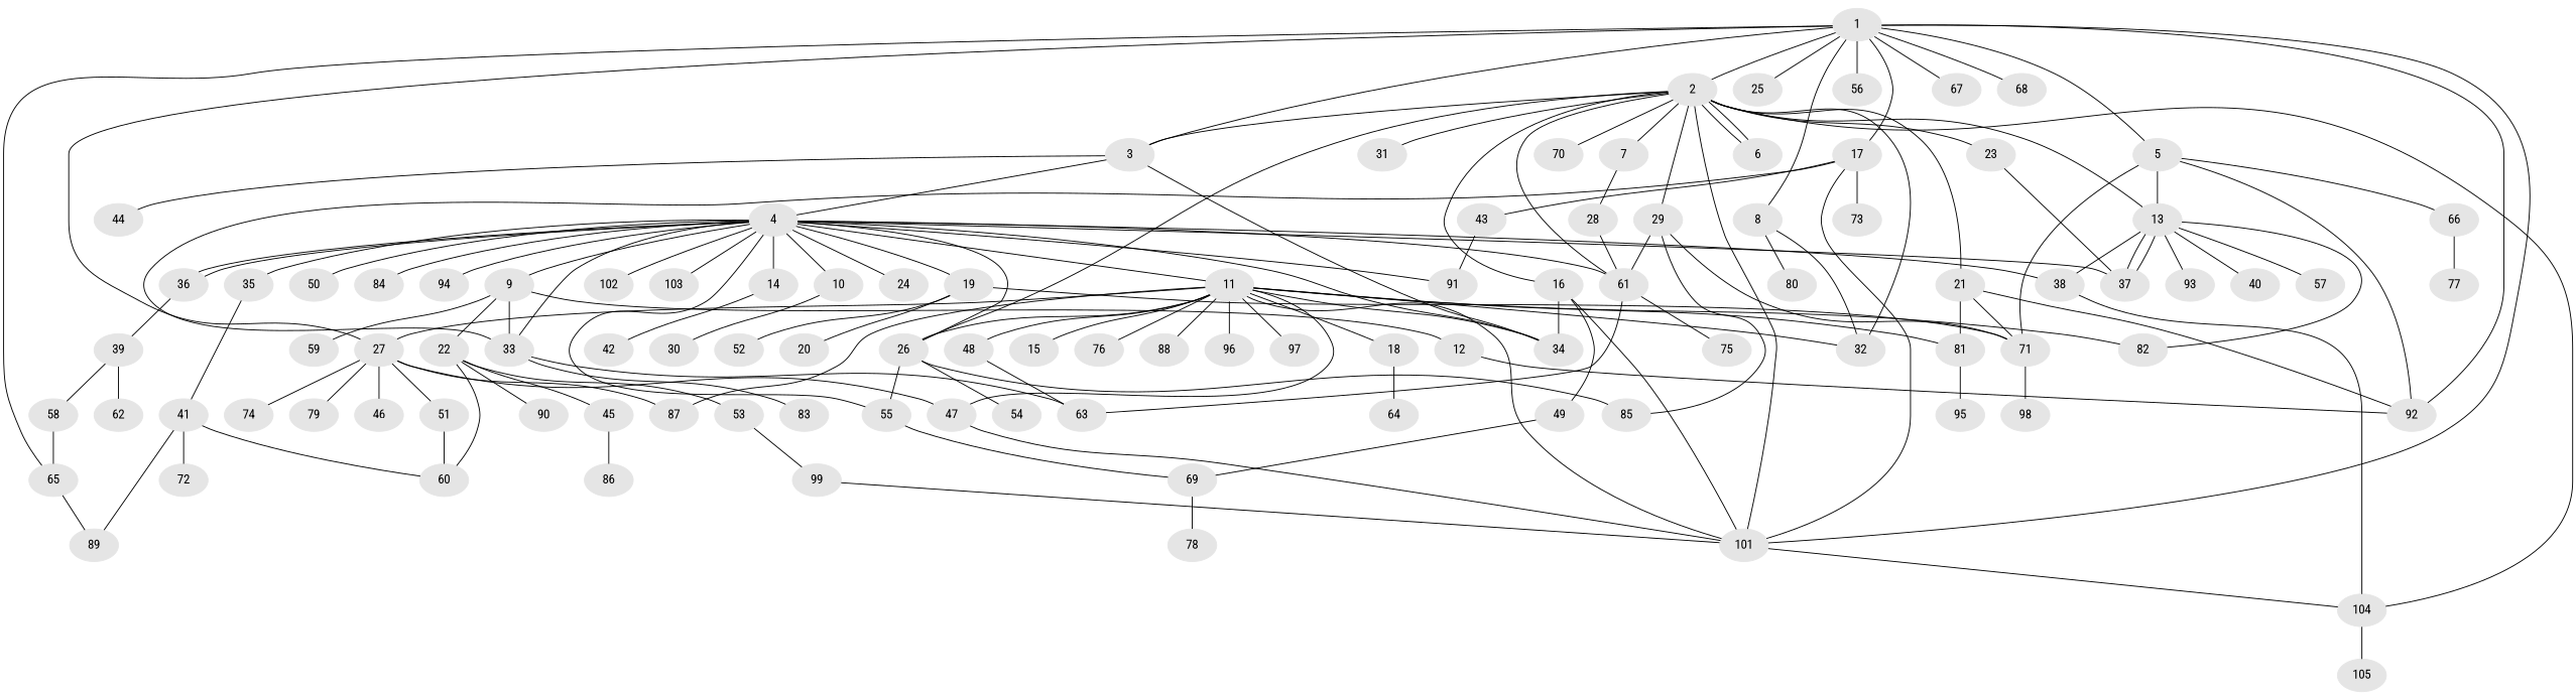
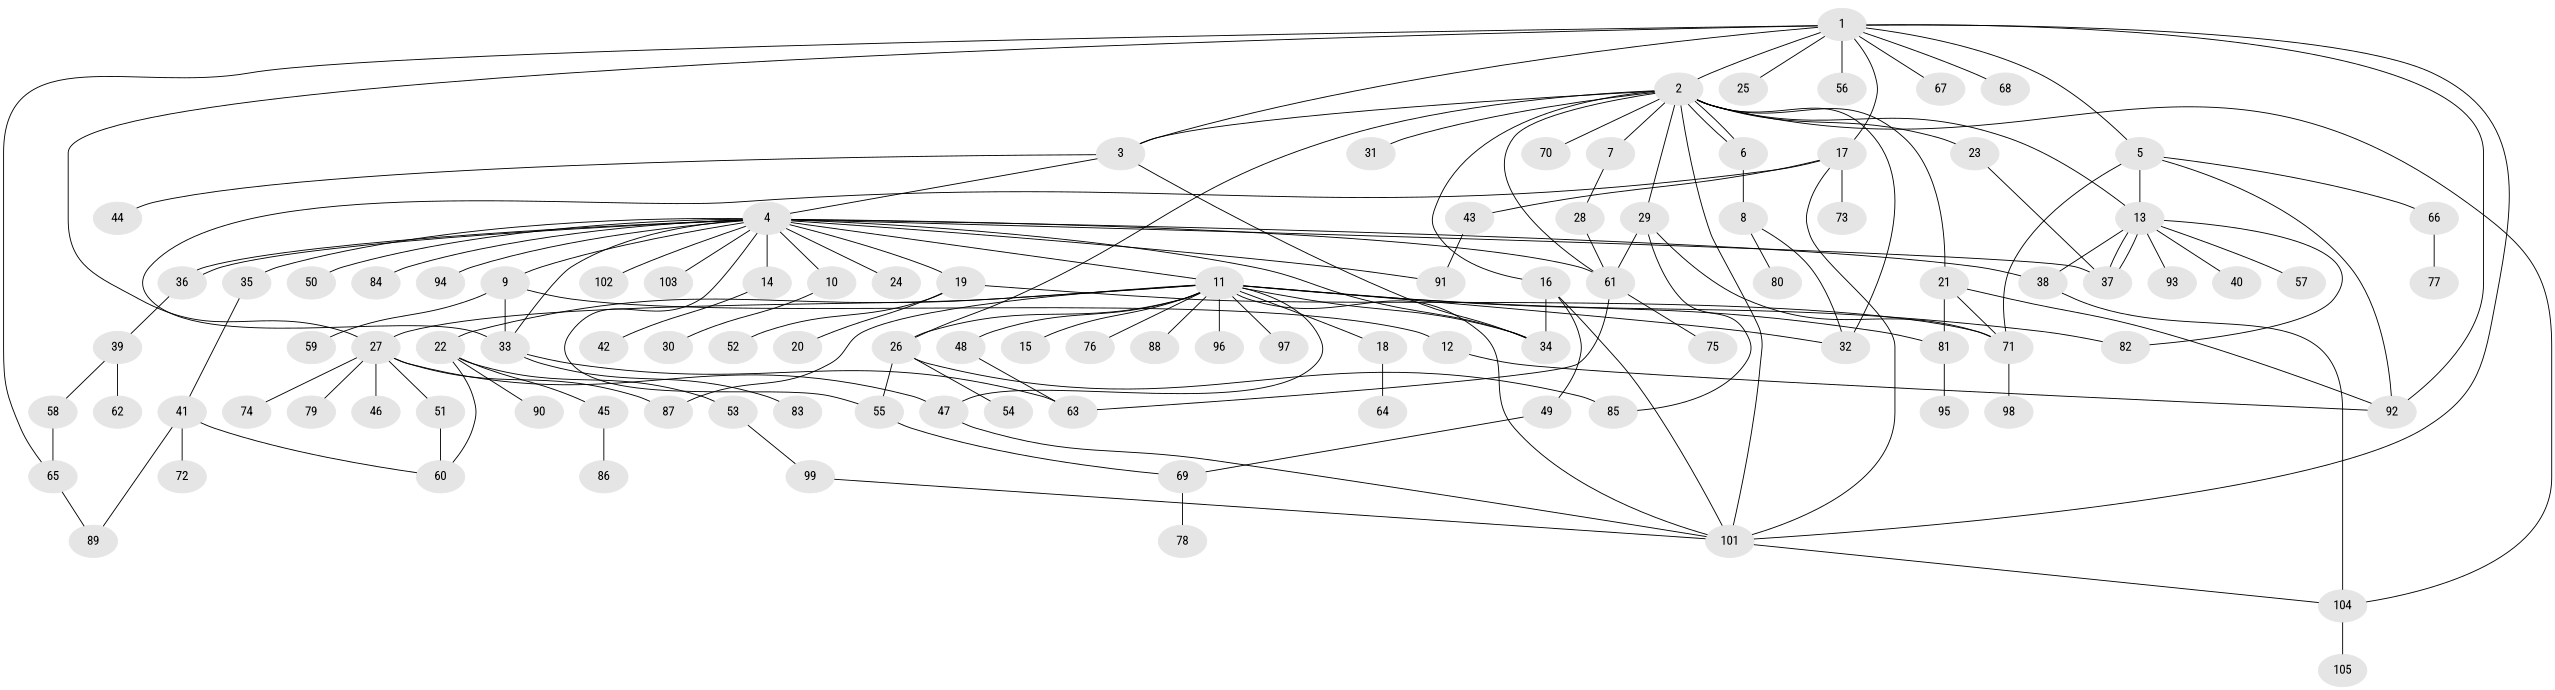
  graph {
    fontname="Roboto Condensed"
    node [color=gray90 fontname="Roboto Condensed" style=filled]
    edge [fontname="Roboto Condensed"]
    1
    2
    3
    5
    17
    25
    27
    56
    65
    67
    68
    92
    101
    6
    7
    13
    16
    21
    23
    26
    29
    31
    32
    61
    70
    104
    4
    34
    44
    66
    71
    33
    43
    73
    47
    87
    46
    51
    74
    79
    89
    8
    28
    37
    38
    82
    40
    57
    93
    49
    81
    55
    54
    85
    63
    75
    105
    9
    10
    11
    14
    19
    24
    35
    36
    50
    84
    91
    94
    102
    103
    12
    59
    30
    15
    18
    22
    48
    76
    88
    96
    97
    42
    20
    52
    83
    41
    39
    69
    77
    98
    80
    64
    45
    53
    60
    90
    95
    86
    99
    72
    58
    62
    78
    1 -- 2
    1 -- 3
    1 -- 5
    1 -- 17
    1 -- 25
    1 -- 27
    1 -- 56
    1 -- 65
    1 -- 67
    1 -- 68
    1 -- 92
    1 -- 101
    2 -- 3
    2 -- 101
    2 -- 6
    2 -- 6
    2 -- 7
    2 -- 13
    2 -- 16
    2 -- 21
    2 -- 23
    2 -- 26
    2 -- 29
    2 -- 31
    2 -- 32
    2 -- 61
    2 -- 70
    2 -- 104
    3 -- 4
    3 -- 34
    3 -- 44
    5 -- 92
    5 -- 13
    5 -- 66
    5 -- 71
    17 -- 101
    17 -- 33
    17 -- 43
    17 -- 73
    27 -- 47
    27 -- 87
    27 -- 46
    27 -- 51
    27 -- 74
    27 -- 79
    65 -- 89
    101 -- 104
-   1 -- 8
+   6 -- 8
    7 -- 28
    13 -- 37
    13 -- 37
    13 -- 38
    13 -- 82
    13 -- 40
    13 -- 57
    13 -- 93
    16 -- 101
    16 -- 34
    16 -- 49
    21 -- 92
    21 -- 71
    21 -- 81
    23 -- 37
    26 -- 55
    26 -- 54
    26 -- 85
    29 -- 61
    29 -- 71
    29 -- 85
    61 -- 63
    61 -- 75
    104 -- 105
-   4 -- 26
    4 -- 61
    4 -- 34
    4 -- 33
    4 -- 37
    4 -- 38
    4 -- 55
    4 -- 9
    4 -- 10
    4 -- 11
    4 -- 14
    4 -- 19
    4 -- 24
    4 -- 35
    4 -- 36
    4 -- 36
    4 -- 50
    4 -- 84
    4 -- 91
    4 -- 94
    4 -- 102
    4 -- 103
    66 -- 77
    71 -- 98
    33 -- 63
    33 -- 83
    43 -- 91
    47 -- 101
    51 -- 60
    8 -- 32
    8 -- 80
    28 -- 61
    38 -- 104
    49 -- 69
    81 -- 95
    55 -- 69
    9 -- 33
    9 -- 12
    9 -- 59
    10 -- 30
    11 -- 27
    11 -- 101
    11 -- 26
    11 -- 32
    11 -- 34
    11 -- 47
    11 -- 87
    11 -- 82
    11 -- 81
    11 -- 15
    11 -- 18
-   9 -- 22
+   11 -- 22
    11 -- 48
    11 -- 76
    11 -- 88
    11 -- 96
    11 -- 97
    14 -- 42
    19 -- 71
    19 -- 20
    19 -- 52
    35 -- 41
    36 -- 39
    12 -- 92
    18 -- 64
    22 -- 45
    22 -- 53
    22 -- 60
    22 -- 90
    48 -- 63
    41 -- 89
    41 -- 60
    41 -- 72
    39 -- 58
    39 -- 62
    69 -- 78
    45 -- 86
    53 -- 99
    99 -- 101
    58 -- 65
  }
